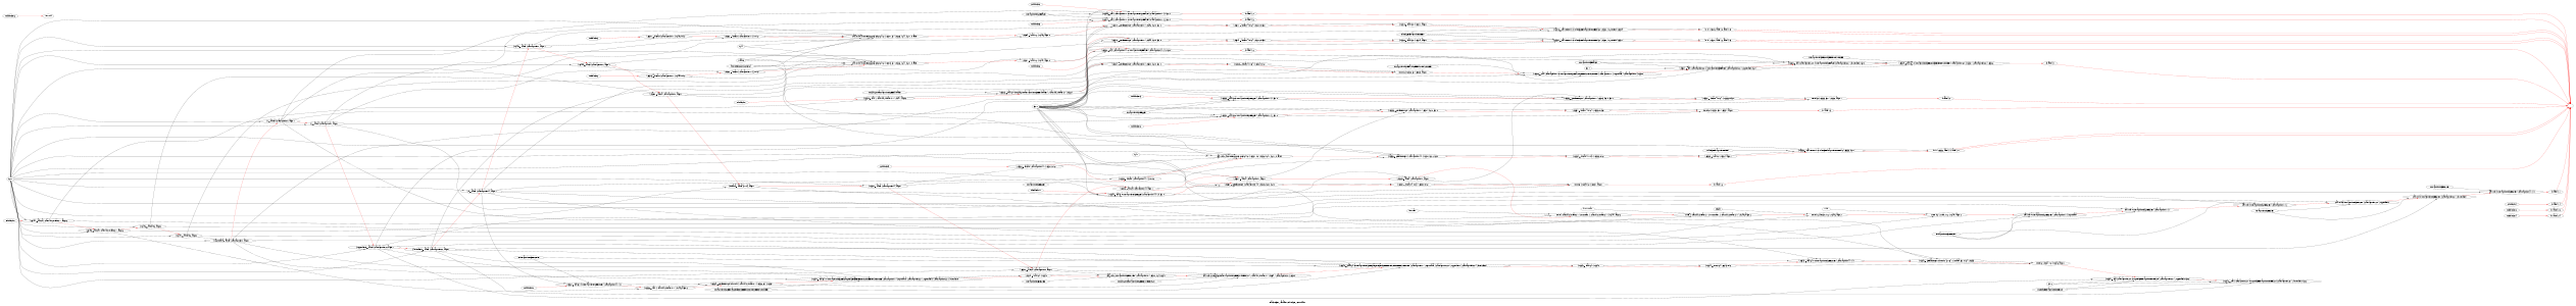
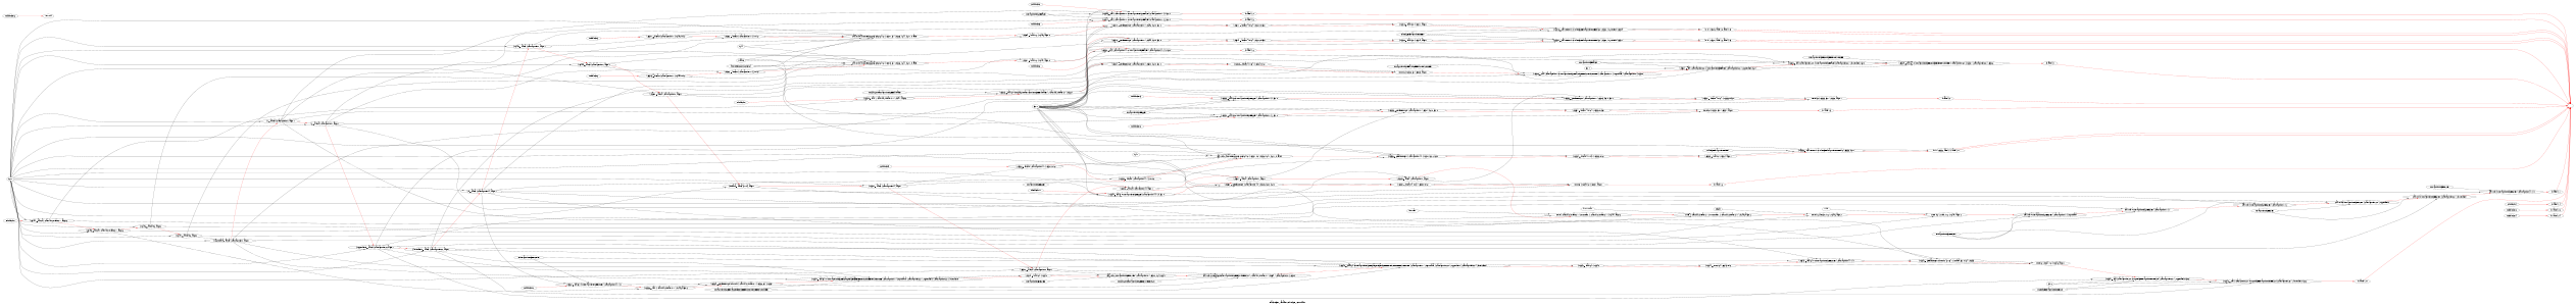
  digraph {
    compound=true
    label="Black edges - dataflow, red edges - control flow"
    rankdir=LR
    n1 [label="  %t3494 = alloca %\"class.hls::stream.2\"*, align 8"]
    n2 [label="  %t3495 = alloca %\"class.hls::stream.2\"*, align 8"]
    n3 [label="  store %\"class.hls::stream.2\"* %in_stream, %\"class.hls::stream.2\"** %t3494, align 8"]
    n4 [label="  %t3522 = load %\"class.hls::stream.2\"** %t3494, align 8"]
    n5 [label="  %t3496 = alloca i16, align 2"]
    n6 [label="  store %\"class.hls::stream.2\"* %out_stream, %\"class.hls::stream.2\"** %t3495, align 8"]
    n7 [label="  %t3538 = load %\"class.hls::stream.2\"** %t3495, align 8"]
    n8 [label="  %t3523 = call i8 @_ZN3hls6streamI7ap_uintILi8EEE4readEv(%\"class.hls::stream.2\"* %t3522)"]
    n9 [label="  %t3497 = alloca i16, align 2"]
    n10 [label="  store i16 %height, i16* %t3496, align 2"]
    n11 [label="  %t3509 = load i16* %t3496, align 2"]
    n12 [label="  %t3539 = getelementptr inbounds %\"class.hls::stream.2\"* %t3538, i64 %t3537"]
    n13 [label="  %input_data = alloca %class.ap_uint.1, align 1"]
    n14 [label="  store i16 %width, i16* %t3497, align 2"]
    n15 [label="  %t3517 = load i16* %t3497, align 2"]
    n16 [label="  %t3510 = getelementptr %class.ap_uint.1* %t3498, i32 0, i32 0"]
    n17 [label="  %t3513 = call zeroext i1 @_ZltILi32EEb7ap_uintIXT_EEt(i32 %t3512, i16 zeroext %t3509)"]
    n18 [label="  %i = alloca %class.ap_uint.1, align 1"]
    n19 [label="  call void @_ZN7ap_uintILi32EEC1Ev(%class.ap_uint.1* %input_data)"]
    n20 [label="  %t3526 = call %class.ap_uint.1* @_ZN7ap_uintILi32EEaSILi8EEERS0_RKS_IXT_EE(%class.ap_uint.1* %input_data, %class.ap_uint.0* %t3500)"]
    n21 [label="  %t3540 = call i64* @_ZN7ap_uintILi32EE5rangeILi5ELi5EEERmRKS_IXT_EERKS_IXT0_EE(%class.ap_uint.1* %input_data, %class.ap_uint.22* %upper_limit, %class.ap_uint.22* %lower_limit)"]
    n22 [label="  %t3542 = call i64* @_ZN7ap_uintILi32EE5rangeILi5ELi5EEERmRKS_IXT_EERKS_IXT0_EE(%class.ap_uint.1* %input_data, %class.ap_uint.22* %upper_limit, %class.ap_uint.22* %lower_limit)"]
    n23 [label="  %t3518 = getelementptr %class.ap_uint.1* %t3499, i32 0, i32 0"]
    n24 [label="  %t3521 = call zeroext i1 @_ZltILi32EEb7ap_uintIXT_EEt(i32 %t3520, i16 zeroext %t3517)"]
-   n25 [label="%j = alloca %class.ap_unk.1, align 1"]
+   n25 [label="  %j = alloca %class.ap_uint.1, align 1"]
    n26 [label="  call void @_ZN7ap_uintILi32EEC1Ev(%class.ap_uint.1* %i)"]
    n27 [label="  %t3506 = call %class.ap_uint.1* @_ZN7ap_uintILi32EEaSEi(%class.ap_uint.1* %i, i32 0)"]
    n28 [label="  %t3508 = bitcast %class.ap_uint.1* %i to i8*"]
    n29 [label="  %t3555 = call i32 @_ZN7ap_uintILi32EEppEi(%class.ap_uint.1* %i, i32 0)"]
    n30 [label="  %t3527 = call %class.ap_uint.22* @_ZN7ap_uintILi5EEaSEi(%class.ap_uint.22* %upper_limit, i32 7)"]
    n31 [label="  %t3541 = load i64* %t3540"]
    n32 [label="  %t3543 = load i64* %t3542"]
    n33 [label="  %upper_limit = alloca %class.ap_uint.22, align 1"]
    n34 [label="  call void @_ZN7ap_uintILi32EEC1Ev(%class.ap_uint.1* %j)"]
    n35 [label="  %t3514 = call %class.ap_uint.1* @_ZN7ap_uintILi32EEaSEi(%class.ap_uint.1* %j, i32 0)"]
    n36 [label="  %t3516 = bitcast %class.ap_uint.1* %j to i8*"]
    n37 [label="  %t3552 = call i32 @_ZN7ap_uintILi32EEppEi(%class.ap_uint.1* %j, i32 0)"]
    n38 [label="  br label %2"]
    n39 [label="  call void @llvm.memcpy.p0i8.p0i8.i64(i8* %t3507, i8* %t3508, i64 4, i32 1, i1 false)"]
    n40 [label="  %t3556 = getelementptr %class.ap_uint.1* %t3505, i32 0, i32 0"]
    n41 [label="  store i32 %t3555, i32* %t3557, align 1"]
    n42 [label="  %lower_limit = alloca %class.ap_uint.22, align 1"]
    n43 [label="  call void @_ZN7ap_uintILi5EEC1Ev(%class.ap_uint.22* %upper_limit)"]
    n44 [label="  %t3547 = call %class.ap_uint.22* @_ZpLILi5EER7ap_uintIXT_EES2_i(%class.ap_uint.22* %upper_limit, i32 8)"]
    n45 [label="  br label %5"]
    n46 [label="  call void @llvm.memcpy.p0i8.p0i8.i64(i8* %t3515, i8* %t3516, i64 4, i32 1, i1 false)"]
    n47 [label="  %t3553 = getelementptr %class.ap_uint.1* %t3504, i32 0, i32 0"]
    n48 [label="  store i32 %t3552, i32* %t3554, align 1"]
    n49 [label="  %k = alloca %class.ap_uint.44, align 1"]
    n50 [label="  call void @_ZN7ap_uintILi5EEC1Ev(%class.ap_uint.22* %lower_limit)"]
    n51 [label="  %t3528 = call %class.ap_uint.22* @_ZN7ap_uintILi5EEaSEi(%class.ap_uint.22* %lower_limit, i32 0)"]
    n52 [label="  %t3548 = call %class.ap_uint.22* @_ZpLILi5EER7ap_uintIXT_EES2_i(%class.ap_uint.22* %lower_limit, i32 8)"]
    n53 [label="  %t3529 = call i64* @_ZN7ap_uintILi5EEcmILi5EEERmRS_IXT_EE(%class.ap_uint.22* %t3527, %class.ap_uint.22* %t3528)"]
    n54 [label="  %t3498 = alloca %class.ap_uint.1, align 1"]
    n55 [label="  call void @_ZN7ap_uintILi3EEC1Ev(%class.ap_uint.44* %k)"]
    n56 [label="  %t3530 = call %class.ap_uint.44* @_ZN7ap_uintILi3EEaSEi(%class.ap_uint.44* %k, i32 0)"]
    n57 [label="  %t3532 = bitcast %class.ap_uint.44* %k to i8*"]
    n58 [label="  %t3537 = call i64 @_ZNK7ap_uintILi3EEcvmEv(%class.ap_uint.44* %k)"]
    n59 [label="  %t3545 = call i64 @_ZNK7ap_uintILi3EEcvmEv(%class.ap_uint.44* %k)"]
    n60 [label="  %t3549 = call i8 @_ZN7ap_uintILi3EEppEi(%class.ap_uint.44* %k, i32 0)"]
+   n61 [label="  br label %10"]
    n62 [label="  %t3499 = alloca %class.ap_uint.1, align 1"]
    n63 [label="  %t3507 = bitcast %class.ap_uint.1* %t3498 to i8*"]
    n64 [label="  br label %1"]
    n65 [label="  br label %8"]
    n66 [label="  call void @llvm.memcpy.p0i8.p0i8.i64(i8* %t3531, i8* %t3532, i64 1, i32 1, i1 false)"]
    n67 [label="  %t3546 = getelementptr inbounds [3 x i8]* %in_data, i32 0, i64 %t3545"]
    n68 [label="  %t3550 = getelementptr %class.ap_uint.44* %t3503, i32 0, i32 0"]
    n69 [label="  store i8 %t3549, i8* %t3551, align 1"]
    n70 [label="  %t3500 = alloca %class.ap_uint.0, align 1"]
    n71 [label="  %t3515 = bitcast %class.ap_uint.1* %t3499 to i8*"]
    n72 [label="  %t3511 = bitcast [4 x i8]* %t3510 to i32*"]
    n73 [label="  %in_data = alloca [3 x i8], align 1"]
    n74 [label="  %t3524 = getelementptr %class.ap_uint.0* %t3500, i32 0, i32 0"]
    n75 [label="  %t3519 = bitcast [4 x i8]* %t3518 to i32*"]
    n76 [label="  %t3501 = alloca %class.ap_uint.44, align 1"]
    n77 [label="  %t3525 = bitcast [1 x i8]* %t3524 to i8*"]
    n78 [label="  %t3502 = alloca %class.ap_uint.0, align 1"]
    n79 [label="  %t3531 = bitcast %class.ap_uint.44* %t3501 to i8*"]
    n80 [label="  %t3533 = getelementptr %class.ap_uint.44* %t3501, i32 0, i32 0"]
    n81 [label="  store i8 %t3544, i8* %t3546, align 1"]
    n82 [label="  %t3503 = alloca %class.ap_uint.44, align 1"]
    n83 [label="  call void @_ZN7ap_uintILi8EEC1Em(%class.ap_uint.0* %t3502, i64 %t3541)"]
    n84 [label="  call void @_ZN3hls6streamI7ap_uintILi8EEE5writeERKS2_(%\"class.hls::stream.2\"* %t3539, %class.ap_uint.0* %t3502)"]
    n85 [label="  %t3534 = bitcast [1 x i8]* %t3533 to i8*"]
    n86 [label="  %t3504 = alloca %class.ap_uint.1, align 1"]
    n87 [label="  %t3505 = alloca %class.ap_uint.1, align 1"]
    n88 [label="  %t3551 = bitcast [1 x i8]* %t3550 to i8*"]
    n89 [label="  %t3554 = bitcast [4 x i8]* %t3553 to i32*"]
    n90 [label="  %t3557 = bitcast [4 x i8]* %t3556 to i32*"]
    ""
    unk_block_1
    "i32 1"
    n94 [label="  %t3536 = call zeroext i1 @_ZltILi3EEb7ap_uintIXT_EEi(i8 %t3535, i32 1)"]
    n95 [label="  br i1 %t3536, label %9, label %11"]
    in_stream
    n97 [label=llvm_stream]
    height
    width
    _ZN7ap_uintILi32EEC1Ev
    _ZN7ap_uintILi5EEC1Ev
    _ZN7ap_uintILi3EEC1Ev
    unk_block_2
    "i32 0"
    _ZN7ap_uintILi32EEaSEi
    n106 [label="  br i1 %t3513, label %3, label %15"]
    n107 [label="  %t3512 = load i32* %t3511, align 1"]
    unk_block_3
    "i64 4"
    "i1 false"
    "llvm.memcpy.p0i8.p0i8.i64"
    _ZltILi32EEb7ap_uintIXT_EEt
    n113 [label="  br i1 %t3521, label %6, label %13"]
    n114 [label="  br label %4"]
    unk_block_4
    unk_block_5
    n117 [label="  %t3520 = load i32* %t3519, align 1"]
    unk_block_6
    n119 [label="  store i8 %t3523, i8* %t3525, align 1"]
    n120 [label="  br label %7"]
    unk_block_7
    _ZN3hls6streamI7ap_uintILi8EEE4readEv
    _ZN7ap_uintILi32EEaSILi8EEERS0_RKS_IXT_EE
    "i32 7"
    _ZN7ap_uintILi5EEaSEi
    _ZN7ap_uintILi5EEcmILi5EEERmRS_IXT_EE
    unk_block_8
    n128 [label="  %t3535 = load i8* %t3534, align 1"]
    unk_block_9
    "i64 1"
    _ZltILi3EEb7ap_uintIXT_EEi
    n132 [label="  %t3544 = trunc i64 %t3543 to i8"]
    unk_block_10
    _ZNK7ap_uintILi3EEcvmEv
    _ZN7ap_uintILi32EE5rangeILi5ELi5EEERmRKS_IXT_EERKS_IXT0_EE
    _ZN7ap_uintILi8EEC1Em
    _ZN3hls6streamI7ap_uintILi8EEE5writeERKS2_
    "i32 8"
    _ZpLILi5EER7ap_uintIXT_EES2_i
    n140 [label="  br label %8"]
    unk_block_11
    _ZN7ap_uintILi3EEppEi
    n143 [label="  br label %12"]
    unk_block_12
    n145 [label="  br label %5"]
    unk_block_13
    _ZN7ap_uintILi32EEppEi
    n148 [label="  br label %14"]
    unk_block_14
    n150 [label="  br label %2"]
    unk_block_15
    n152 [label="  ret void"]
    unk_block_16
    n1 -> n2 [color=red weight=2]
    n1 -> n3
    n1 -> n4
    n2 -> n5 [color=red weight=2]
    n2 -> n6
    n2 -> n7
    n3 -> n6 [color=red weight=2]
    n4 -> n8 [color=red weight=2]
    n4 -> n8
    n5 -> n9 [color=red weight=2]
    n5 -> n10
    n5 -> n11
    n6 -> n10 [color=red weight=2]
    n7 -> n12 [color=red weight=2]
    n7 -> n12
    n8 -> n74 [color=red weight=2]
    n8 -> n119
    n9 -> n13 [color=black weight=2]
    n9 -> n14
    n9 -> n15
    n10 -> n14 [color=red weight=2]
    n11 -> n16 [color=red weight=2]
    n11 -> n17
    n12 -> n21 [color=red weight=2]
    n12 -> n84
    n13 -> n18 [color=red weight=2]
    n13 -> n19
    n13 -> n20
    n13 -> n21
    n13 -> n22
    n14 -> n19 [color=red weight=2]
    n15 -> n23 [color=red weight=2]
    n15 -> n24
    n16 -> n72 [color=red weight=2]
    n16 -> n72
    n17 -> n106 [color=red weight=2]
    n17 -> n106
    n18 -> n25 [color=red weight=2]
    n18 -> n26
    n18 -> n27
    n18 -> n28
    n18 -> n29
    n19 -> n26 [color=red weight=2]
    n20 -> n30 [color=red weight=2]
    n21 -> n31 [color=red weight=2]
    n21 -> n31
    n22 -> n32 [color=red weight=2]
    n22 -> n32
    n23 -> n75 [color=red weight=2]
    n23 -> n75
    n24 -> n113 [color=red weight=2]
    n24 -> n113
    n25 -> n33 [color=red weight=2]
    n25 -> n34
    n25 -> n35
    n25 -> n36
    n25 -> n37
    n26 -> n34 [color=red weight=2]
    n27 -> n38 [color=red weight=2]
    n28 -> n39 [color=red weight=2]
    n28 -> n39
    n29 -> n40 [color=red weight=2]
    n29 -> n41
    n30 -> n51 [color=red weight=2]
    n30 -> n53
    n31 -> n83 [color=red weight=2]
    n31 -> n83
    n32 -> n132 [color=red weight=2]
    n32 -> n132
    n33 -> n21
    n33 -> n22
    n33 -> n30
    n33 -> n42 [color=red weight=2]
    n33 -> n43
    n33 -> n44
    n34 -> n43 [color=red weight=2]
    n35 -> n45 [color=red weight=2]
    n36 -> n46 [color=red weight=2]
    n36 -> n46
    n37 -> n47 [color=red weight=2]
    n37 -> n48
    n38 -> "" [color=red]
    n39 -> n11 [color=red weight=2]
    n40 -> n90 [color=red weight=2]
    n40 -> n90
    n41 -> n150 [color=red weight=2]
    n42 -> n21
    n42 -> n22
    n42 -> n49 [color=red weight=2]
    n42 -> n50
    n42 -> n51
    n42 -> n52
    n43 -> n50 [color=red weight=2]
    n44 -> n52 [color=red weight=2]
    n45 -> "" [color=red]
    n46 -> n15 [color=red weight=2]
    n47 -> n89 [color=red weight=2]
    n47 -> n89
    n48 -> n145 [color=red weight=2]
    n49 -> n54 [color=red weight=2]
    n49 -> n55
    n49 -> n56
    n49 -> n57
    n49 -> n58
    n49 -> n59
    n49 -> n60
    n50 -> n55 [color=red weight=2]
    n51 -> n53 [color=red weight=2]
    n51 -> n53
+   n52 -> n61 [color=red weight=2]
    n53 -> n120 [color=red weight=2]
    n54 -> n16
    n54 -> n62 [color=red weight=2]
    n54 -> n63
    n55 -> n64 [color=red weight=2]
    n56 -> n65 [color=red weight=2]
    n57 -> n66 [color=red weight=2]
    n57 -> n66
    n58 -> n7 [color=red weight=2]
    n58 -> n12
    n59 -> n67 [color=red weight=2]
    n59 -> n67
    n60 -> n68 [color=red weight=2]
    n60 -> n69
+   n61 -> "" [color=red]
    n62 -> n23
    n62 -> n70 [color=red weight=2]
    n62 -> n71
    n63 -> n28 [color=red weight=2]
    n63 -> n39
    n64 -> "" [color=red]
    n65 -> "" [color=red]
    n66 -> n80 [color=red weight=2]
    n67 -> n81 [color=red weight=2]
    n67 -> n81
    n68 -> n88 [color=red weight=2]
    n68 -> n88
    n69 -> n140 [color=red weight=2]
    n70 -> n20
    n70 -> n73 [color=red weight=2]
    n70 -> n74
    n71 -> n36 [color=red weight=2]
    n71 -> n46
    n72 -> n107 [color=red weight=2]
    n72 -> n107
    n73 -> n67
    n73 -> n76 [color=red weight=2]
    n74 -> n77 [color=red weight=2]
    n74 -> n77
    n75 -> n117 [color=red weight=2]
    n75 -> n117
    n76 -> n78 [color=red weight=2]
    n76 -> n79
    n76 -> n80
    n77 -> n119 [color=red weight=2]
    n77 -> n119
    n78 -> n82 [color=red weight=2]
    n78 -> n83
    n78 -> n84
    n79 -> n57 [color=red weight=2]
    n79 -> n66
    n80 -> n85 [color=red weight=2]
    n80 -> n85
    n81 -> n44 [color=red weight=2]
    n82 -> n68
    n82 -> n86 [color=red weight=2]
    n83 -> n84 [color=red weight=2]
    n84 -> n22 [color=red weight=2]
    n85 -> n128 [color=red weight=2]
    n85 -> n128
    n86 -> n47
    n86 -> n87 [color=red weight=2]
    n87 -> n3 [color=red weight=2]
    n87 -> n40
    n88 -> n69 [color=red weight=2]
    n88 -> n69
    n89 -> n48 [color=red weight=2]
    n89 -> n48
    n90 -> n41 [color=red weight=2]
    n90 -> n41
    unk_block_1 -> n1 [color=red]
    "i32 1" -> n1
    "i32 1" -> n2
    "i32 1" -> n5
    "i32 1" -> n9
    "i32 1" -> n13
    "i32 1" -> n18
    "i32 1" -> n25
    "i32 1" -> n33
    "i32 1" -> n39
    "i32 1" -> n42
    "i32 1" -> n46
    "i32 1" -> n49
    "i32 1" -> n54
    "i32 1" -> n62
    "i32 1" -> n66
    "i32 1" -> n70
    "i32 1" -> n73
    "i32 1" -> n76
    "i32 1" -> n78
    "i32 1" -> n82
    "i32 1" -> n86
    "i32 1" -> n87
    "i32 1" -> n94
    n94 -> n95 [color=red weight=2]
    n94 -> n95
    n95 -> "" [color=red]
    n95 -> "" [color=red]
    in_stream -> n3
    n97 -> n6
    height -> n10
    width -> n14
    _ZN7ap_uintILi32EEC1Ev -> n19
    _ZN7ap_uintILi32EEC1Ev -> n26
    _ZN7ap_uintILi32EEC1Ev -> n34
    _ZN7ap_uintILi5EEC1Ev -> n43
    _ZN7ap_uintILi5EEC1Ev -> n50
    _ZN7ap_uintILi3EEC1Ev -> n55
    unk_block_2 -> n27 [color=red]
    "i32 0" -> n16
    "i32 0" -> n16
    "i32 0" -> n23
    "i32 0" -> n23
    "i32 0" -> n27
    "i32 0" -> n29
    "i32 0" -> n35
    "i32 0" -> n37
    "i32 0" -> n40
    "i32 0" -> n40
    "i32 0" -> n47
    "i32 0" -> n47
    "i32 0" -> n51
    "i32 0" -> n56
    "i32 0" -> n60
    "i32 0" -> n67
    "i32 0" -> n68
    "i32 0" -> n68
    "i32 0" -> n74
    "i32 0" -> n74
    "i32 0" -> n80
    "i32 0" -> n80
    _ZN7ap_uintILi32EEaSEi -> n27
    _ZN7ap_uintILi32EEaSEi -> n35
    n106 -> "" [color=red]
    n106 -> "" [color=red]
    n107 -> n17 [color=red weight=2]
    n107 -> n17
    unk_block_3 -> n63 [color=red]
    "i64 4" -> n39
    "i64 4" -> n46
    "i1 false" -> n39
    "i1 false" -> n46
    "i1 false" -> n66
    "llvm.memcpy.p0i8.p0i8.i64" -> n39
    "llvm.memcpy.p0i8.p0i8.i64" -> n46
    "llvm.memcpy.p0i8.p0i8.i64" -> n66
    _ZltILi32EEb7ap_uintIXT_EEt -> n17
    _ZltILi32EEb7ap_uintIXT_EEt -> n24
    n113 -> "" [color=red]
    n113 -> "" [color=red]
    n114 -> "" [color=red]
    unk_block_4 -> n114 [color=red]
    unk_block_5 -> n35 [color=red]
    n117 -> n24 [color=red weight=2]
    n117 -> n24
    unk_block_6 -> n71 [color=red]
    n119 -> n20 [color=red weight=2]
    n120 -> "" [color=red]
    unk_block_7 -> n4 [color=red]
    _ZN3hls6streamI7ap_uintILi8EEE4readEv -> n8
    _ZN7ap_uintILi32EEaSILi8EEERS0_RKS_IXT_EE -> n20
    "i32 7" -> n30
    _ZN7ap_uintILi5EEaSEi -> n30
    _ZN7ap_uintILi5EEaSEi -> n51
    _ZN7ap_uintILi5EEcmILi5EEERmRS_IXT_EE -> n53
    unk_block_8 -> n56 [color=red]
    n128 -> n94 [color=red weight=2]
    n128 -> n94
    unk_block_9 -> n79 [color=red]
    "i64 1" -> n66
    _ZltILi3EEb7ap_uintIXT_EEi -> n94
    n132 -> n59 [color=red weight=2]
    n132 -> n81
    unk_block_10 -> n58 [color=red]
    _ZNK7ap_uintILi3EEcvmEv -> n58
    _ZNK7ap_uintILi3EEcvmEv -> n59
    _ZN7ap_uintILi32EE5rangeILi5ELi5EEERmRKS_IXT_EERKS_IXT0_EE -> n21
    _ZN7ap_uintILi32EE5rangeILi5ELi5EEERmRKS_IXT_EERKS_IXT0_EE -> n22
    _ZN7ap_uintILi8EEC1Em -> n83
    _ZN3hls6streamI7ap_uintILi8EEE5writeERKS2_ -> n84
    "i32 8" -> n44
    "i32 8" -> n52
    _ZpLILi5EER7ap_uintIXT_EES2_i -> n44
    _ZpLILi5EER7ap_uintIXT_EES2_i -> n52
    n140 -> "" [color=red]
    unk_block_11 -> n60 [color=red]
    _ZN7ap_uintILi3EEppEi -> n60
    n143 -> "" [color=red]
    unk_block_12 -> n143 [color=red]
    n145 -> "" [color=red]
    unk_block_13 -> n37 [color=red]
    _ZN7ap_uintILi32EEppEi -> n29
    _ZN7ap_uintILi32EEppEi -> n37
    n148 -> "" [color=red]
    unk_block_14 -> n148 [color=red]
    n150 -> "" [color=red]
    unk_block_15 -> n29 [color=red]
    unk_block_16 -> n152 [color=red]
  }
